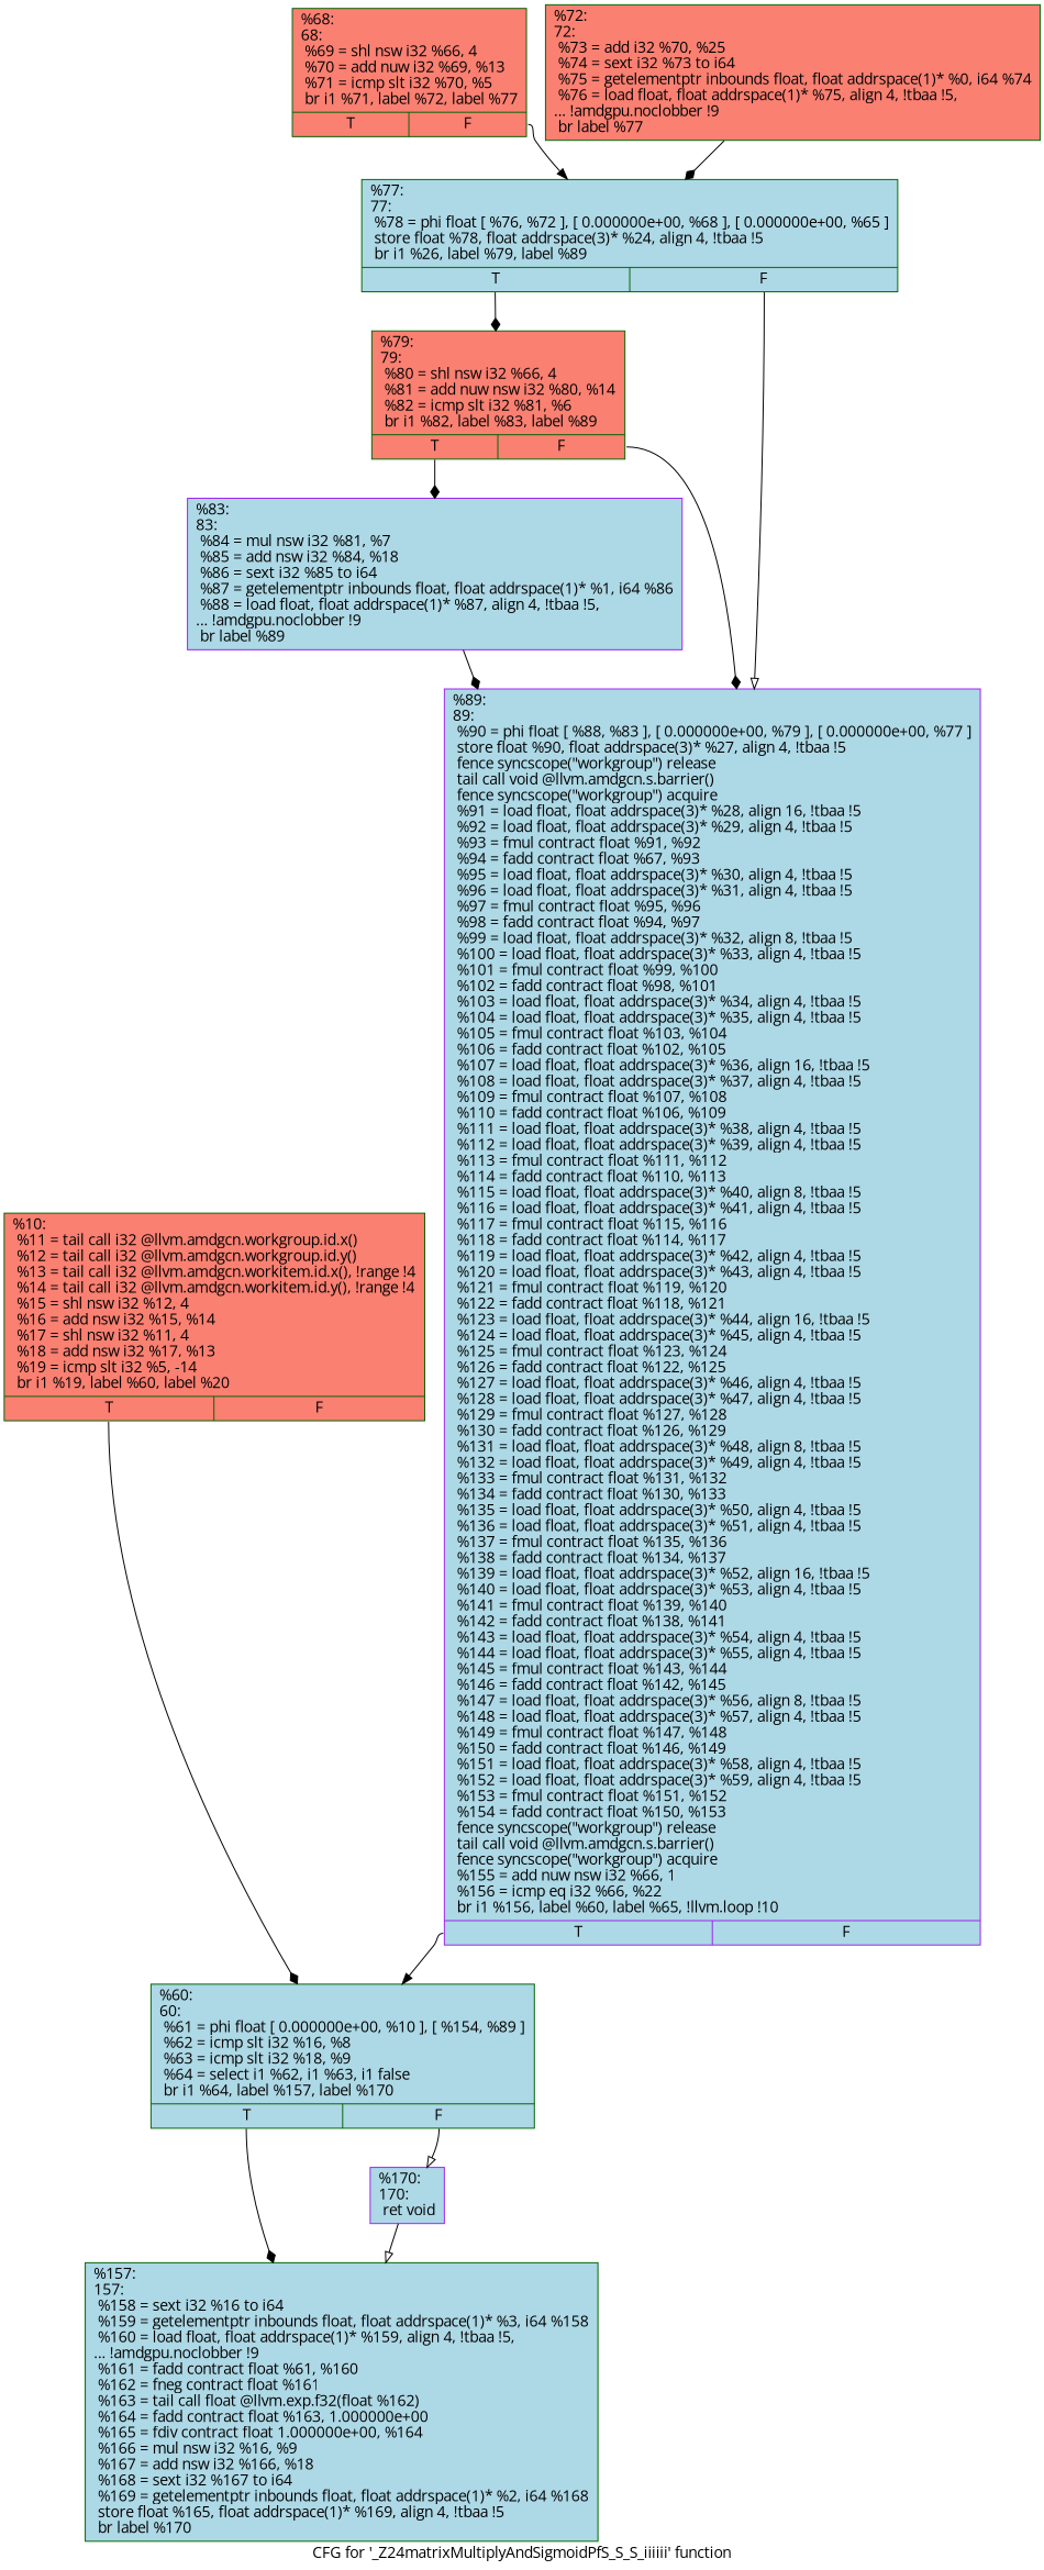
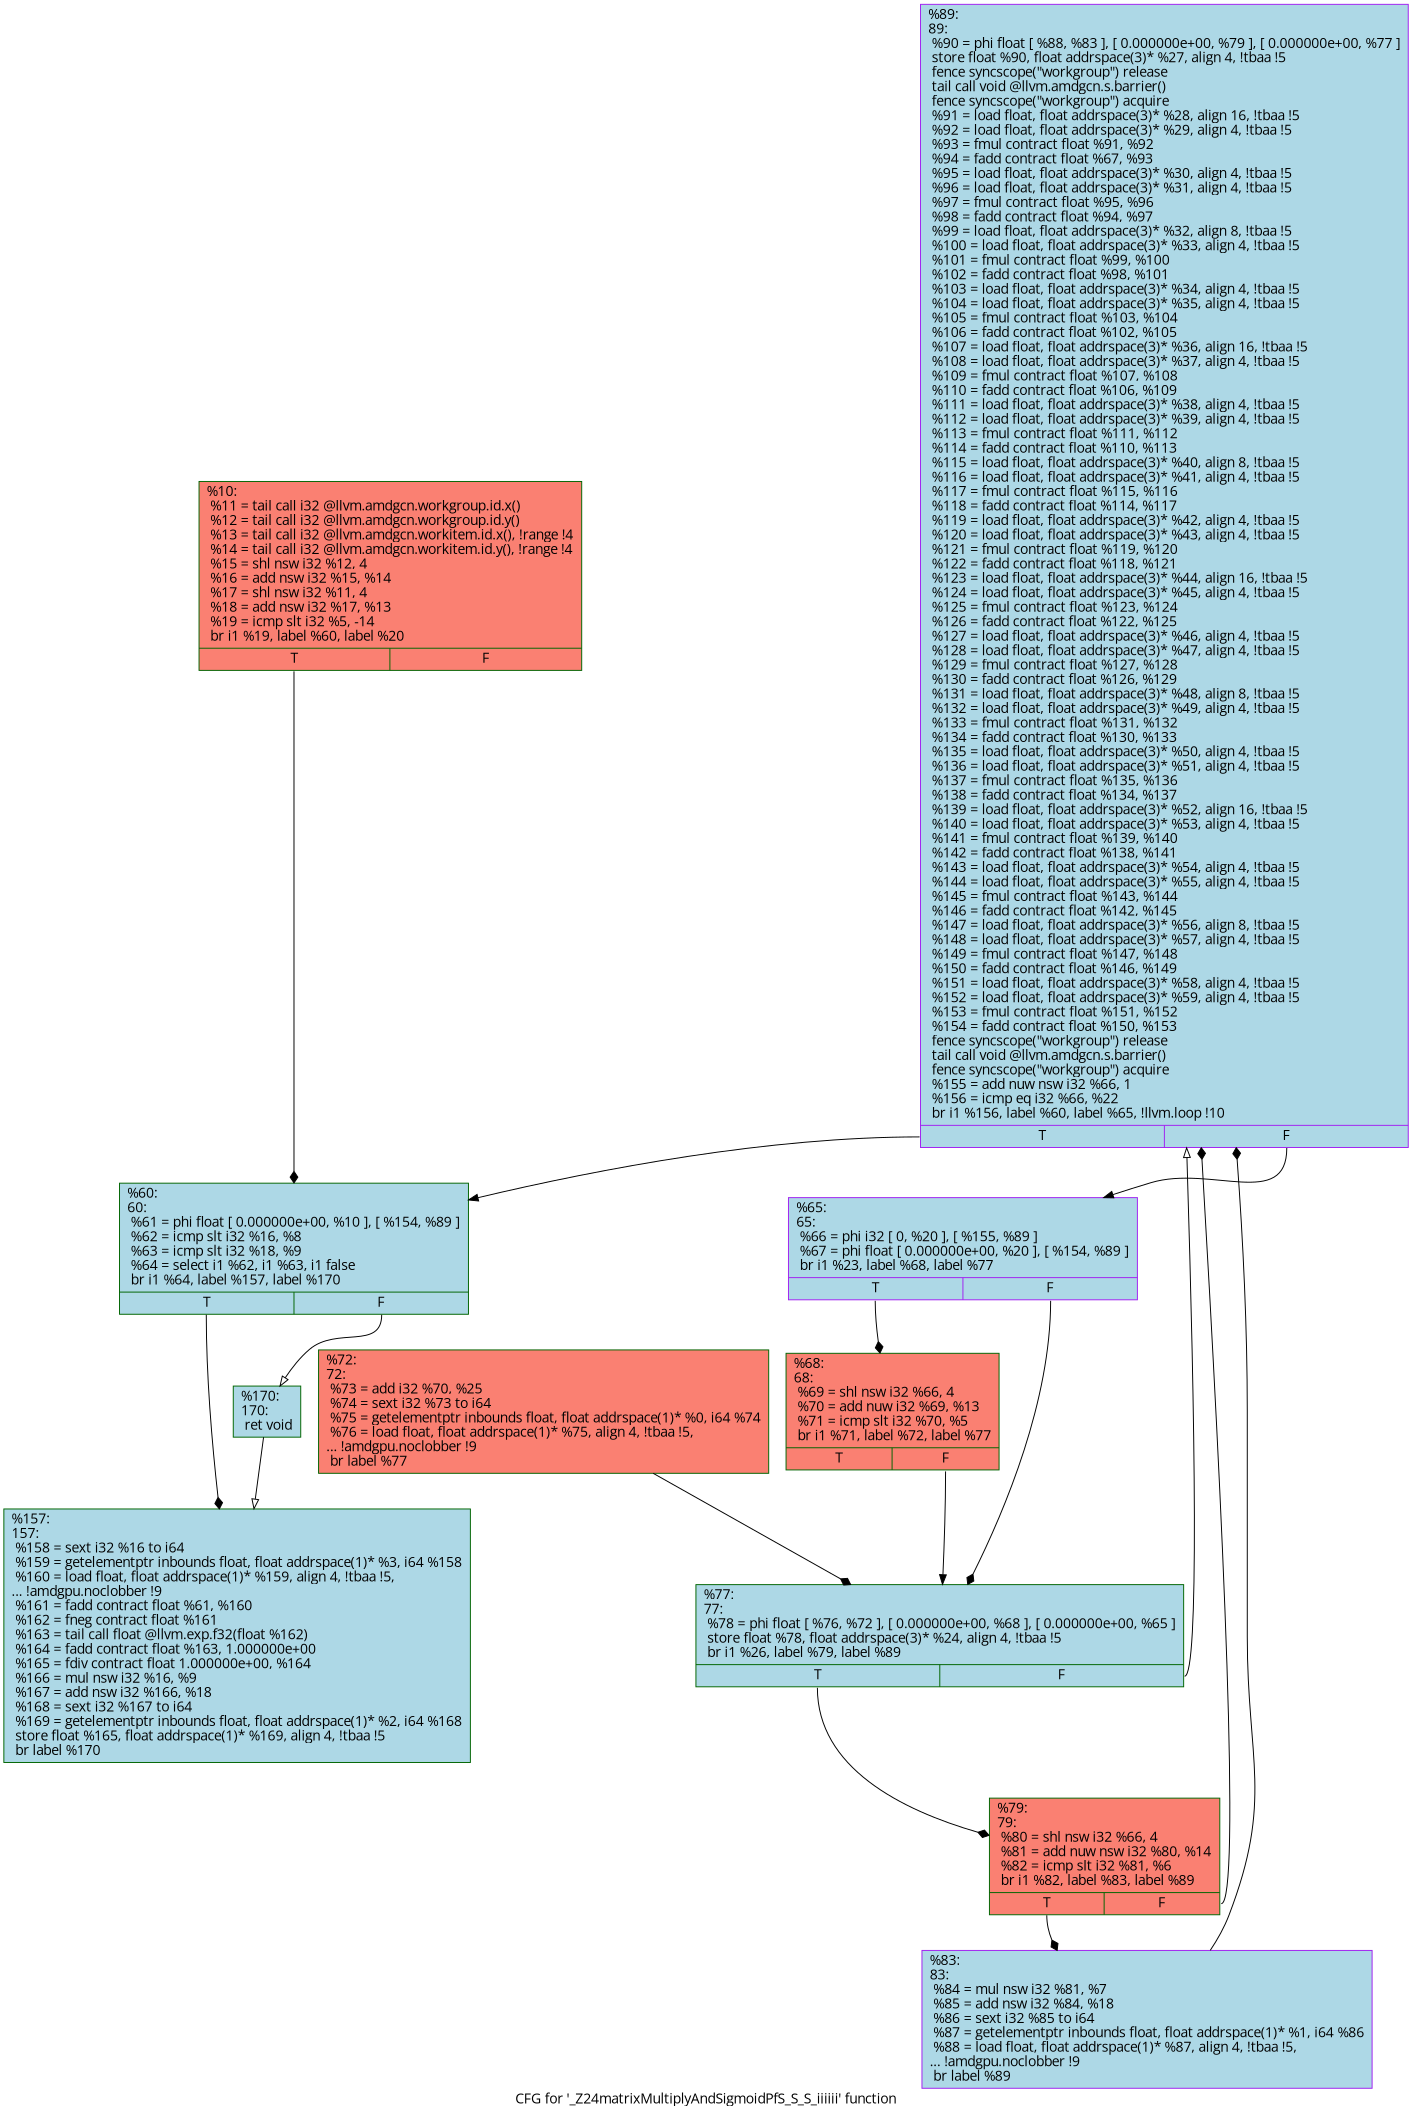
  digraph {
    fontname="Open Sans"
    label="CFG for '_Z24matrixMultiplyAndSigmoidPfS_S_S_iiiiii' function"
    node [color=darkgreen fillcolor=lightblue fontname="Open Sans" shape=record style=filled]
    edge [arrowhead=diamond fontname="Open Sans" tailport=s0]
    n1 [fillcolor=salmon label="{%10:\l  %11 = tail call i32 @llvm.amdgcn.workgroup.id.x()\l  %12 = tail call i32 @llvm.amdgcn.workgroup.id.y()\l  %13 = tail call i32 @llvm.amdgcn.workitem.id.x(), !range !4\l  %14 = tail call i32 @llvm.amdgcn.workitem.id.y(), !range !4\l  %15 = shl nsw i32 %12, 4\l  %16 = add nsw i32 %15, %14\l  %17 = shl nsw i32 %11, 4\l  %18 = add nsw i32 %17, %13\l  %19 = icmp slt i32 %5, -14\l  br i1 %19, label %60, label %20\l|{<s0>T|<s1>F}}"]
    n2 [label="{%60:\l60:                                               \l  %61 = phi float [ 0.000000e+00, %10 ], [ %154, %89 ]\l  %62 = icmp slt i32 %16, %8\l  %63 = icmp slt i32 %18, %9\l  %64 = select i1 %62, i1 %63, i1 false\l  br i1 %64, label %157, label %170\l|{<s0>T|<s1>F}}"]
    n3 [label="{%157:\l157:                                              \l  %158 = sext i32 %16 to i64\l  %159 = getelementptr inbounds float, float addrspace(1)* %3, i64 %158\l  %160 = load float, float addrspace(1)* %159, align 4, !tbaa !5,\l... !amdgpu.noclobber !9\l  %161 = fadd contract float %61, %160\l  %162 = fneg contract float %161\l  %163 = tail call float @llvm.exp.f32(float %162)\l  %164 = fadd contract float %163, 1.000000e+00\l  %165 = fdiv contract float 1.000000e+00, %164\l  %166 = mul nsw i32 %16, %9\l  %167 = add nsw i32 %166, %18\l  %168 = sext i32 %167 to i64\l  %169 = getelementptr inbounds float, float addrspace(1)* %2, i64 %168\l  store float %165, float addrspace(1)* %169, align 4, !tbaa !5\l  br label %170\l}"]
-   n4 [color=purple label="{%170:\l170:                                              \l  ret void\l}"]
+   n4 [label="{%170:\l170:                                              \l  ret void\l}"]
+   n5 [color=purple label="{%65:\l65:                                               \l  %66 = phi i32 [ 0, %20 ], [ %155, %89 ]\l  %67 = phi float [ 0.000000e+00, %20 ], [ %154, %89 ]\l  br i1 %23, label %68, label %77\l|{<s0>T|<s1>F}}"]
    n6 [fillcolor=salmon label="{%68:\l68:                                               \l  %69 = shl nsw i32 %66, 4\l  %70 = add nuw i32 %69, %13\l  %71 = icmp slt i32 %70, %5\l  br i1 %71, label %72, label %77\l|{<s0>T|<s1>F}}"]
    n7 [label="{%77:\l77:                                               \l  %78 = phi float [ %76, %72 ], [ 0.000000e+00, %68 ], [ 0.000000e+00, %65 ]\l  store float %78, float addrspace(3)* %24, align 4, !tbaa !5\l  br i1 %26, label %79, label %89\l|{<s0>T|<s1>F}}"]
    n8 [fillcolor=salmon label="{%79:\l79:                                               \l  %80 = shl nsw i32 %66, 4\l  %81 = add nuw nsw i32 %80, %14\l  %82 = icmp slt i32 %81, %6\l  br i1 %82, label %83, label %89\l|{<s0>T|<s1>F}}"]
    n9 [color=purple label="{%89:\l89:                                               \l  %90 = phi float [ %88, %83 ], [ 0.000000e+00, %79 ], [ 0.000000e+00, %77 ]\l  store float %90, float addrspace(3)* %27, align 4, !tbaa !5\l  fence syncscope(\"workgroup\") release\l  tail call void @llvm.amdgcn.s.barrier()\l  fence syncscope(\"workgroup\") acquire\l  %91 = load float, float addrspace(3)* %28, align 16, !tbaa !5\l  %92 = load float, float addrspace(3)* %29, align 4, !tbaa !5\l  %93 = fmul contract float %91, %92\l  %94 = fadd contract float %67, %93\l  %95 = load float, float addrspace(3)* %30, align 4, !tbaa !5\l  %96 = load float, float addrspace(3)* %31, align 4, !tbaa !5\l  %97 = fmul contract float %95, %96\l  %98 = fadd contract float %94, %97\l  %99 = load float, float addrspace(3)* %32, align 8, !tbaa !5\l  %100 = load float, float addrspace(3)* %33, align 4, !tbaa !5\l  %101 = fmul contract float %99, %100\l  %102 = fadd contract float %98, %101\l  %103 = load float, float addrspace(3)* %34, align 4, !tbaa !5\l  %104 = load float, float addrspace(3)* %35, align 4, !tbaa !5\l  %105 = fmul contract float %103, %104\l  %106 = fadd contract float %102, %105\l  %107 = load float, float addrspace(3)* %36, align 16, !tbaa !5\l  %108 = load float, float addrspace(3)* %37, align 4, !tbaa !5\l  %109 = fmul contract float %107, %108\l  %110 = fadd contract float %106, %109\l  %111 = load float, float addrspace(3)* %38, align 4, !tbaa !5\l  %112 = load float, float addrspace(3)* %39, align 4, !tbaa !5\l  %113 = fmul contract float %111, %112\l  %114 = fadd contract float %110, %113\l  %115 = load float, float addrspace(3)* %40, align 8, !tbaa !5\l  %116 = load float, float addrspace(3)* %41, align 4, !tbaa !5\l  %117 = fmul contract float %115, %116\l  %118 = fadd contract float %114, %117\l  %119 = load float, float addrspace(3)* %42, align 4, !tbaa !5\l  %120 = load float, float addrspace(3)* %43, align 4, !tbaa !5\l  %121 = fmul contract float %119, %120\l  %122 = fadd contract float %118, %121\l  %123 = load float, float addrspace(3)* %44, align 16, !tbaa !5\l  %124 = load float, float addrspace(3)* %45, align 4, !tbaa !5\l  %125 = fmul contract float %123, %124\l  %126 = fadd contract float %122, %125\l  %127 = load float, float addrspace(3)* %46, align 4, !tbaa !5\l  %128 = load float, float addrspace(3)* %47, align 4, !tbaa !5\l  %129 = fmul contract float %127, %128\l  %130 = fadd contract float %126, %129\l  %131 = load float, float addrspace(3)* %48, align 8, !tbaa !5\l  %132 = load float, float addrspace(3)* %49, align 4, !tbaa !5\l  %133 = fmul contract float %131, %132\l  %134 = fadd contract float %130, %133\l  %135 = load float, float addrspace(3)* %50, align 4, !tbaa !5\l  %136 = load float, float addrspace(3)* %51, align 4, !tbaa !5\l  %137 = fmul contract float %135, %136\l  %138 = fadd contract float %134, %137\l  %139 = load float, float addrspace(3)* %52, align 16, !tbaa !5\l  %140 = load float, float addrspace(3)* %53, align 4, !tbaa !5\l  %141 = fmul contract float %139, %140\l  %142 = fadd contract float %138, %141\l  %143 = load float, float addrspace(3)* %54, align 4, !tbaa !5\l  %144 = load float, float addrspace(3)* %55, align 4, !tbaa !5\l  %145 = fmul contract float %143, %144\l  %146 = fadd contract float %142, %145\l  %147 = load float, float addrspace(3)* %56, align 8, !tbaa !5\l  %148 = load float, float addrspace(3)* %57, align 4, !tbaa !5\l  %149 = fmul contract float %147, %148\l  %150 = fadd contract float %146, %149\l  %151 = load float, float addrspace(3)* %58, align 4, !tbaa !5\l  %152 = load float, float addrspace(3)* %59, align 4, !tbaa !5\l  %153 = fmul contract float %151, %152\l  %154 = fadd contract float %150, %153\l  fence syncscope(\"workgroup\") release\l  tail call void @llvm.amdgcn.s.barrier()\l  fence syncscope(\"workgroup\") acquire\l  %155 = add nuw nsw i32 %66, 1\l  %156 = icmp eq i32 %66, %22\l  br i1 %156, label %60, label %65, !llvm.loop !10\l|{<s0>T|<s1>F}}"]
    n10 [fillcolor=salmon label="{%72:\l72:                                               \l  %73 = add i32 %70, %25\l  %74 = sext i32 %73 to i64\l  %75 = getelementptr inbounds float, float addrspace(1)* %0, i64 %74\l  %76 = load float, float addrspace(1)* %75, align 4, !tbaa !5,\l... !amdgpu.noclobber !9\l  br label %77\l}"]
    n11 [color=purple label="{%83:\l83:                                               \l  %84 = mul nsw i32 %81, %7\l  %85 = add nsw i32 %84, %18\l  %86 = sext i32 %85 to i64\l  %87 = getelementptr inbounds float, float addrspace(1)* %1, i64 %86\l  %88 = load float, float addrspace(1)* %87, align 4, !tbaa !5,\l... !amdgpu.noclobber !9\l  br label %89\l}"]
    n1 -> n2
    n2 -> n3
    n2 -> n4 [arrowhead=onormal tailport=s1]
    n4 -> n3 [arrowhead=onormal]
+   n5 -> n6
+   n5 -> n7 [tailport=s1]
    n6 -> n7 [arrowhead=normal tailport=s1]
    n7 -> n8
    n7 -> n9 [arrowhead=onormal tailport=s1]
    n8 -> n9 [tailport=s1]
    n8 -> n11
    n9 -> n2 [arrowhead=normal]
+   n9 -> n5 [arrowhead=normal tailport=s1]
    n10 -> n7
    n11 -> n9
  }
